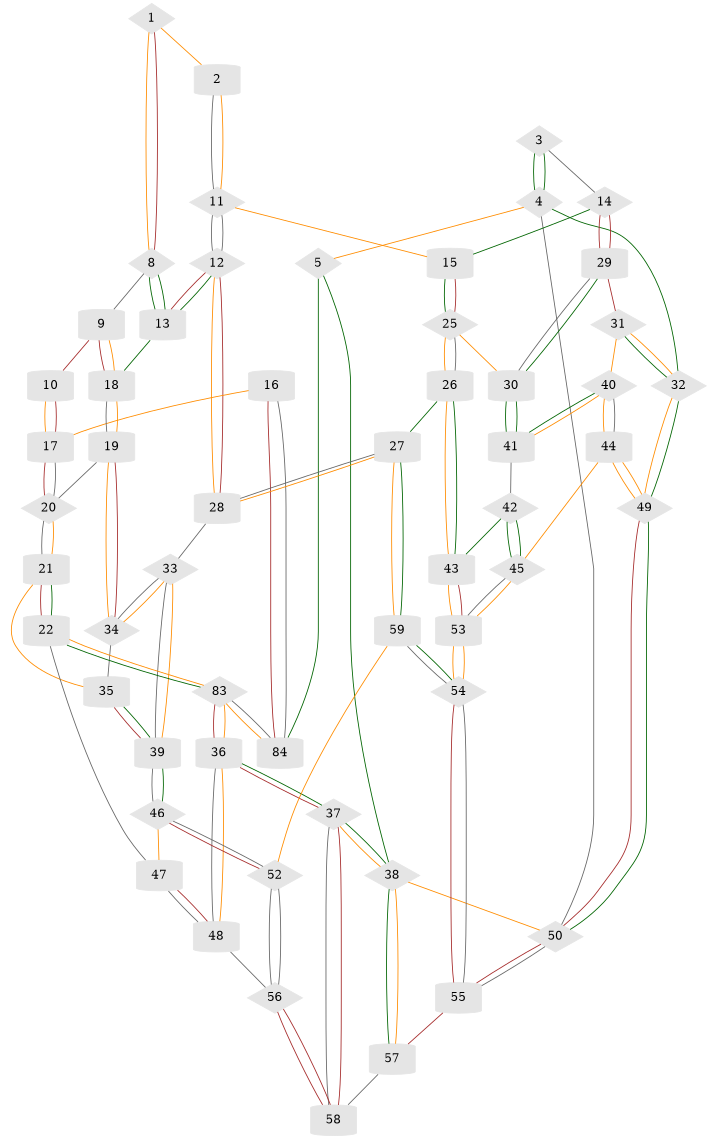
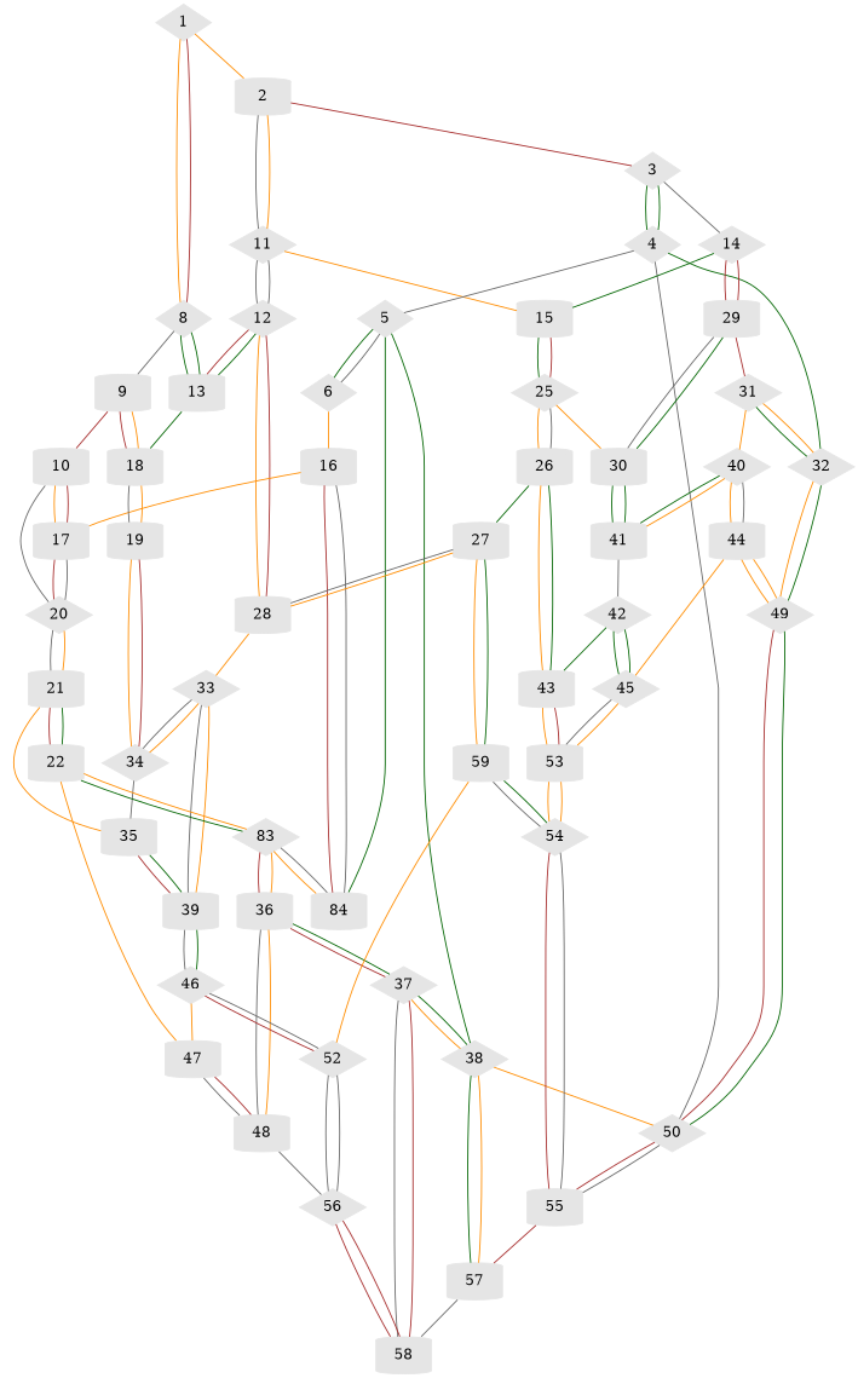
  graph {
    node [color=gray90 shape=cylinder style=filled]
    edge [color=darkorange]
    1 [shape=diamond]
    2
    8 [shape=diamond]
    3 [shape=diamond]
    11 [shape=diamond]
    9
    13
    4 [shape=diamond]
    14 [shape=diamond]
    12 [shape=diamond]
    15
    5 [shape=diamond]
    32 [shape=diamond]
    50 [shape=diamond]
    29
+   6 [shape=diamond]
    n17 [label=84]
    38 [shape=diamond]
    49 [shape=diamond]
    55
    16
    57
    17
    10
    18
    19
    20 [shape=diamond]
    28
    25 [shape=diamond]
    33 [shape=diamond]
    30
    31 [shape=diamond]
    26
    21
    34 [shape=diamond]
    35
    22
    n38 [label=83 shape=diamond]
    47
    39
    36
    48
    37 [shape=diamond]
    27
    43
    41
    n47 [label=59]
    53
    52 [shape=diamond]
    54 [shape=diamond]
    40 [shape=diamond]
    42 [shape=diamond]
    44
    46 [shape=diamond]
    58
    56 [shape=diamond]
    45 [shape=diamond]
    1 -- 2
    1 -- 8
    1 -- 8 [color=brown]
+   2 -- 3 [color=brown]
    2 -- 11 [color=gray40]
    2 -- 11
    8 -- 9 [color=gray40]
    8 -- 13 [color=darkgreen]
    8 -- 13 [color=darkgreen]
    3 -- 4 [color=darkgreen]
    3 -- 4 [color=darkgreen]
    3 -- 14 [color=gray40]
    11 -- 12 [color=gray40]
    11 -- 12 [color=gray40]
    11 -- 15
    9 -- 10 [color=brown]
    9 -- 18 [color=brown]
    9 -- 18
    13 -- 18 [color=darkgreen]
-   4 -- 5
+   4 -- 5 [color=gray40]
    4 -- 32 [color=darkgreen]
    4 -- 50 [color=gray40]
    14 -- 15 [color=darkgreen]
    14 -- 29 [color=brown]
    14 -- 29 [color=brown]
    12 -- 13 [color=brown]
    12 -- 13 [color=darkgreen]
    12 -- 28
    12 -- 28 [color=brown]
    15 -- 25 [color=darkgreen]
    15 -- 25 [color=brown]
+   5 -- 6 [color=darkgreen]
+   5 -- 6 [color=gray40]
    5 -- n17 [color=darkgreen]
    5 -- 38 [color=darkgreen]
    32 -- 49
    32 -- 49 [color=darkgreen]
    50 -- 55 [color=brown]
    50 -- 55 [color=gray40]
    29 -- 30 [color=gray40]
    29 -- 30 [color=darkgreen]
    29 -- 31 [color=brown]
+   6 -- 16
    38 -- 50
    38 -- 57 [color=darkgreen]
    38 -- 57
    49 -- 50 [color=brown]
    49 -- 50 [color=darkgreen]
    55 -- 57 [color=brown]
    16 -- n17 [color=brown]
    16 -- n17 [color=gray40]
    16 -- 17
    57 -- 58 [color=gray40]
    17 -- 20 [color=brown]
    17 -- 20 [color=gray40]
    10 -- 17
    10 -- 17 [color=brown]
    18 -- 19 [color=gray40]
    18 -- 19
-   19 -- 20 [color=gray40]
+   10 -- 20 [color=gray40]
    19 -- 34
    19 -- 34 [color=brown]
    20 -- 21 [color=gray40]
    20 -- 21
-   28 -- 33 [color=gray40]
+   28 -- 33
    25 -- 30
    25 -- 26
    25 -- 26 [color=gray40]
    33 -- 34 [color=gray40]
    33 -- 34
    33 -- 39 [color=gray40]
    33 -- 39
    30 -- 41 [color=darkgreen]
    30 -- 41 [color=darkgreen]
    31 -- 32 [color=darkgreen]
    31 -- 32
    31 -- 40
    26 -- 27 [color=darkgreen]
    26 -- 43
    26 -- 43 [color=darkgreen]
    21 -- 35
    21 -- 22 [color=brown]
    21 -- 22 [color=darkgreen]
    34 -- 35 [color=gray40]
    35 -- 39 [color=brown]
    35 -- 39 [color=darkgreen]
    22 -- n38 [color=darkgreen]
    22 -- n38
-   22 -- 47 [color=gray40]
+   22 -- 47
    n38 -- n17
    n38 -- n17 [color=gray40]
    n38 -- 36 [color=brown]
    n38 -- 36
    47 -- 48 [color=gray40]
    47 -- 48 [color=brown]
    39 -- 46 [color=gray40]
    39 -- 46 [color=darkgreen]
    36 -- 48 [color=gray40]
    36 -- 48
    36 -- 37 [color=brown]
    36 -- 37 [color=darkgreen]
    48 -- 56 [color=gray40]
    37 -- 38
    37 -- 38 [color=darkgreen]
    37 -- 58 [color=gray40]
    37 -- 58 [color=brown]
    27 -- 28 [color=gray40]
    27 -- 28
    27 -- n47
    27 -- n47 [color=darkgreen]
    43 -- 53
    43 -- 53 [color=brown]
    41 -- 42 [color=gray40]
    n47 -- 52
    n47 -- 54 [color=gray40]
    n47 -- 54 [color=darkgreen]
    53 -- 54
    53 -- 54
    52 -- 56 [color=gray40]
    52 -- 56 [color=gray40]
    54 -- 55 [color=brown]
    54 -- 55 [color=gray40]
    40 -- 41 [color=darkgreen]
    40 -- 41
    40 -- 44
    40 -- 44 [color=gray40]
    42 -- 43 [color=darkgreen]
    42 -- 45 [color=darkgreen]
    42 -- 45 [color=darkgreen]
    44 -- 49
    44 -- 49
    44 -- 45
    46 -- 47
    46 -- 52 [color=brown]
    46 -- 52 [color=gray40]
    56 -- 58 [color=brown]
    56 -- 58 [color=brown]
    45 -- 53 [color=gray40]
    45 -- 53
  }
